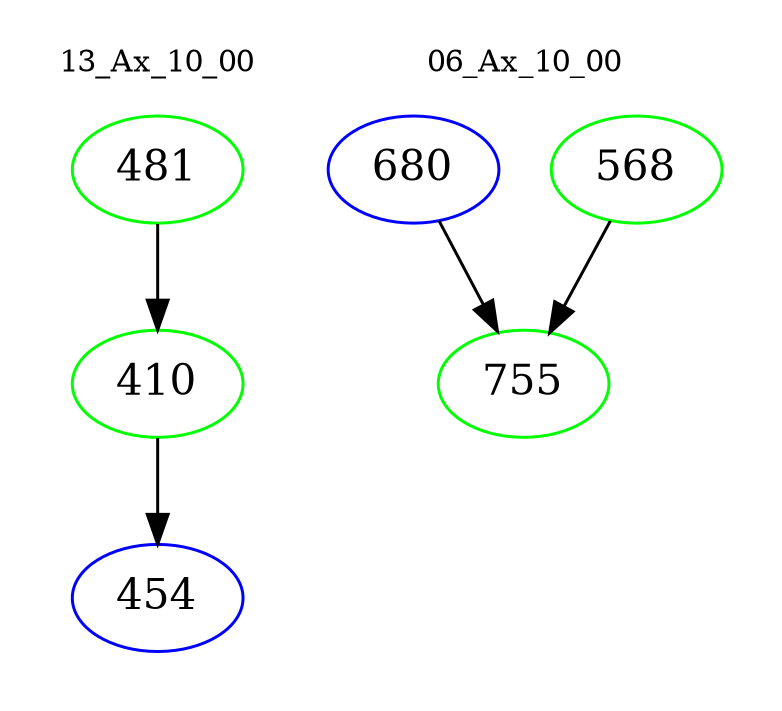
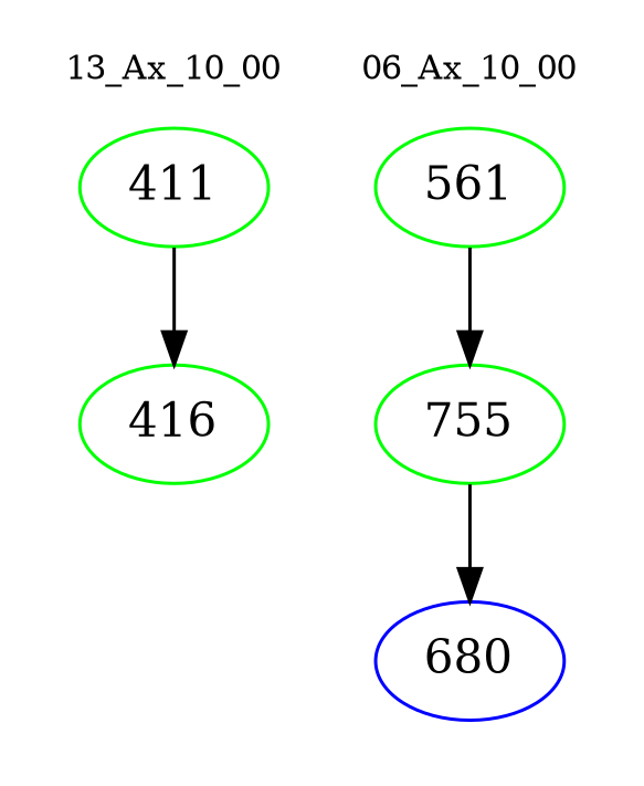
  digraph {
    node [color=green]
    edge [color=black]
-   n1 [label=481]
-   n2 [label=410]
-   n3 [color=blue label=454]
-   n4 [label=568]
+   n1 [label=411]
+   n2 [label=416]
+   n4 [label=561]
    n5 [label=755]
    n6 [color=blue label=680]
    subgraph cluster_1 {
      color=white
      fontsize=10
      label="13_Ax_10_00"
      n1
      n2
-     n3
    }
    subgraph cluster_2 {
      color=white
      fontsize=10
      label="06_Ax_10_00"
      n4
      n5
      n6
    }
    n1 -> n2
-   n2 -> n3
    n4 -> n5
-   n6 -> n5
+   n5 -> n6
  }
